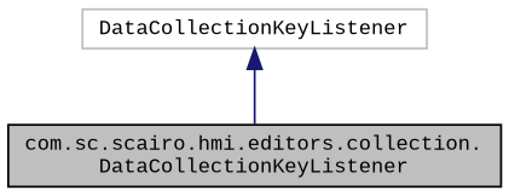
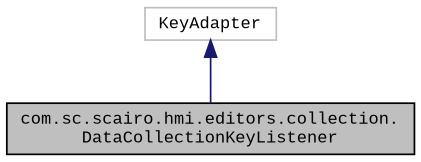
  digraph {
    fontname="Liberation Mono"
    node [fontname="Liberation Mono" fontsize=10 shape=record style=filled]
    n1 [color=black fillcolor=grey75 fontcolor=black height=0.2 label="com.sc.scairo.hmi.editors.collection.\lDataCollectionKeyListener" width=0.4]
-   n2 [color=grey75 fillcolor=white height=0.2 label=DataCollectionKeyListener width=0.4]
+   n2 [color=grey75 fillcolor=white height=0.2 label=KeyAdapter width=0.4]
    n2 -> n1 [color=midnightblue dir=back fontname="Liberation Mono" fontsize=10 labelfontname=Helvetica labelfontsize=10 style=solid]
  }
